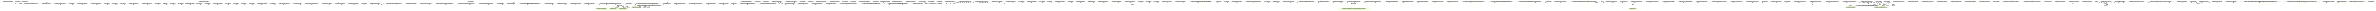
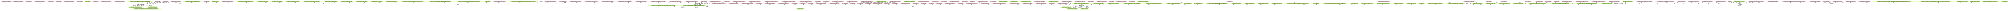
  digraph {
    rankdir=TB
    node [color=pink shape=oval style=filled]
    edge [color=black]
    n1 [color=black label="exe_name: null cmd: " shape=box style=solid]
    n2 [color=greenyellow label="exe_name: null cmd: " shape=box style=solid]
    n3 [color=greenyellow label="exe_name: null cmd: " shape=box style=solid]
    n4 [color=black label="exe_name: null cmd: " shape=box style=solid]
    n5 [color=greenyellow label="path: /Device/HarddiskVolume2/USERS/ADMIN/APPDATA/ROAMING/MOZILLA/FIREFOX/PROFILES/LXKEHH21.DEFAULT/PLACES.SQLITE-WAL"]
    n6 [color=greenyellow label="path: /Device/HarddiskVolume2/WINDOWS"]
    n7 [color=greenyellow label="exe_name: null cmd: " shape=box style=solid]
    n8 [color=greenyellow label="exe_name: null cmd: " shape=box style=solid]
    n9 [color=greenyellow label="path: /Device/HarddiskVolume2/Users/admin/AppData/Roaming/Microsoft/Windows/Recent/AutomaticDestinations/a4a5324453625195.automaticDestinations-ms"]
    n10 [color=greenyellow label="path: /Device/HarddiskVolume2/Users/admin/AppData/Local"]
    n11 [color=greenyellow label="path: /Device/HarddiskVolume2/Users/admin/AppData/Roaming/Microsoft/Windows"]
    n12 [color=greenyellow label="exe_name: null cmd: " shape=box style=solid]
    n13 [color=greenyellow label="exe_name: null cmd: " shape=box style=solid]
    n14 [color=greenyellow label="exe_name: null cmd: " shape=box style=solid]
    n15 [color=greenyellow label="exe_name: null cmd: " shape=box style=solid]
    n16 [color=greenyellow label="path: /Device/HarddiskVolume2/Users/admin/Pictures/dogate"]
    n17 [color=greenyellow label="path: /Device/HarddiskVolume2/WINDOWS/TEMP"]
    n18 [color=greenyellow label="path: /Device/HarddiskVolume2/Users/admin/AppData/Local/Temp"]
-   n19 [color=greenyellow label="path: /Device/HarddiskVolume2/Users/admin"]
    n20 [color=greenyellow label="exe_name: null cmd: " shape=box style=solid]
    n21 [color=greenyellow label="path: /Device/HarddiskVolume2/Users/admin/AppData/Roaming/Microsoft/Windows/Themes/CachedFiles"]
    n22 [color=greenyellow label="path: /Device/HarddiskVolume2/$RECYCLE.BIN/S-1-5-21-231540947-922634896-4161786520-1004"]
    n23 [color=black label="exe_name: null cmd: " shape=box style=solid]
    n24 [label="path: /FI_UNKNOWN"]
    n25 [color=black label="exe_name: null cmd: " shape=box style=solid]
    n26 [color=greenyellow label="path: /Device/HarddiskVolume2/Users/Public"]
    n27 [label="path: /Device/HarddiskVolume2/WINDOWS/SYSTEM32/kernelbase.dll"]
    n28 [color=greenyellow label="path: /Device/HarddiskVolume2/WINDOWS/SYSTEM32/WBEM/EN-US"]
    n29 [color=greenyellow label="path: /Device/HarddiskVolume2/Users/admin/AppData/Local/Packages/Microsoft.Windows.ContentDeliveryManager_cw5n1h2txyewy/Settings/settings.dat.LOG2"]
    n30 [color=black label="exe_name: null cmd: " shape=box style=solid]
    n31 [label="path: /Device/HarddiskVolume2/WINDOWS/system32/Microsoft/Protect/S-1-5-18/User/Preferred"]
    n32 [color=greenyellow label="exe_name: null cmd: " shape=box style=solid]
    n33 [label="path: /Device/HarddiskVolume2/WINDOWS/system32/wbem/wmiprov.dll"]
    n34 [label="path: /Windows/System32/wbem/wbemprox.dll"]
    n35 [label="path: /Device/HarddiskVolume2/WINDOWS/system32/wbem/wbemprox.dll"]
    n36 [label="path: /Device/HarddiskVolume2/WINDOWS/System32/drivers/en-US/ACPI.sys.mui"]
    n37 [label="path: /Device/HarddiskVolume2/WINDOWS/System32/drivers/ACPI.sys"]
    n38 [label="path: /Device/HarddiskVolume2/WINDOWS/System32/drivers/mssmbios.sys"]
    n39 [label="path: /Device/HarddiskVolume2/WINDOWS/system32/drivers/ndis.sys"]
    n40 [label="path: /Device/HarddiskVolume2/WINDOWS/system32/drivers/en-US/ndis.sys.mui"]
    n41 [label="path: /Device/HarddiskVolume2/WINDOWS/System32/drivers/intelppm.sys"]
    n42 [label="path: /Device/HarddiskVolume2/WINDOWS/System32/drivers/en-US/mssmbios.sys.mui"]
    n43 [label="path: /Device/HarddiskVolume2/WINDOWS/System32/drivers/en-US/intelppm.sys.mui"]
    n44 [label="path: /Device/HarddiskVolume2/WINDOWS/System32/drivers/en-US/monitor.sys"]
    n45 [label="path: /Device/HarddiskVolume2/WINDOWS/System32/drivers/monitor.sys"]
    n46 [label="path: /Device/HarddiskVolume2/WINDOWS/System32/drivers/en/monitor.sys"]
    n47 [color=greenyellow label="path: /Device/HarddiskVolume2/Windows/System32/msasn1.dll"]
    n48 [color=greenyellow label="path: /Device/HarddiskVolume2/Windows/System32/powrprof.dll"]
    n49 [color=greenyellow label="path: /Device/HarddiskVolume2/Windows/System32/propsys.dll"]
    n50 [color=greenyellow label="path: /Device/HarddiskVolume2/WINDOWS/system32/CRYPTBASE.dll"]
    n51 [label="path: /Device/HarddiskVolume2/WINDOWS/system32/wbem/esscli.dll"]
    n52 [label="path: /Windows/System32/wbem/esscli.dll"]
    n53 [label="path: /Device/HarddiskVolume2/Users/admin/AppData/Roaming/Microsoft/Protect/S-1-5-21-231540947-922634896-4161786520-1004/Preferred"]
    n54 [color=greenyellow fillcolor=pink label="path: /Device/HarddiskVolume2/WINDOWS/GLOBALIZATION"]
    n55 [color=greenyellow label="path: /Device/HarddiskVolume2/WINDOWS/SYSTEM32/MSXML3R.DLL"]
    n56 [color=greenyellow label="path: /Device/HarddiskVolume2/WINDOWS/system32/XmlLite.dll"]
    n57 [label="path: /Device/HarddiskVolume2/Windows/System32/CertPolEng.dll"]
    n58 [label="path: /Windows/System32/CertPolEng.dll"]
    n59 [label="path: /Device/HarddiskVolume2/WINDOWS/System32/fveui.dll"]
    n60 [label="path: /Device/HarddiskVolume2/WINDOWS/system32/wuaueng.dll"]
    n61 [label="path: /Device/HarddiskVolume2/WINDOWS/system32/NgcRecovery.dll"]
    n62 [label="path: /Device/HarddiskVolume2/WINDOWS/system32/wkscli.dll"]
    n63 [color=greenyellow label="path: /Device/HarddiskVolume2/Users/admin/Documents"]
    n64 [label="path: /Device/Mup/TA1-FIVEDIRECTI*/MAILSLOT/NET/NETLOGON"]
    n65 [color=greenyellow label="path: /Device/HarddiskVolume2/Users/admin/AppData/Local/Microsoft/Windows/Explorer/thumbcache_16.db"]
    n66 [color=greenyellow label="path: /Device/HarddiskVolume2/Program Files"]
    n67 [color=greenyellow label="path: /Device/HarddiskVolume2/Windows/System32/msvcp_win.dll"]
    n68 [color=greenyellow label="path: /Device/HarddiskVolume2/Windows/System32/dwmapi.dll"]
    n69 [color=greenyellow label="path: /Windows/System32/fltLib.dll"]
    n70 [color=greenyellow label="path: /Device/HarddiskVolume2/USERS/ADMIN/APPDATA/ROAMING/MICROSOFT/BIBLIOGRAPHY/STYLE/ISO690.XSL"]
    n71 [color=greenyellow label="path: /Device/HarddiskVolume2/USERS/ADMIN/APPDATA/ROAMING/MICROSOFT/BIBLIOGRAPHY/STYLE/IEEE2006OFFICEONLINE.XSL"]
    n72 [color=greenyellow label="path: /Device/HarddiskVolume2/PROGRAM FILES (X86)/MICROSOFT OFFICE/OFFICE15/BIBLIOGRAPHY/STYLE/GOSTTITLE.XSL"]
    n73 [color=greenyellow label="path: /Device/HarddiskVolume2/USERS/ADMIN/APPDATA/LOCAL/MICROSOFT/OFFICE/15.0/WEBSERVICECACHE/ALLUSERS/CLIENTTEMPLATES.CONTENT.OFFICE.NET/SUPPORT-TEMPLATES-EN-US-MT45420242.PNG0"]
    n74 [color=greenyellow label="path: /Device/HarddiskVolume2/Program Files (x86)/Microsoft Office/Office15/protocolhandler.exe"]
    n75 [color=greenyellow label="path: /Device/HarddiskVolume2/Windows/SysWOW64/mfc100cht.dll"]
    n76 [label="path: /Device/HarddiskVolume2/WINDOWS/system32/perfc009.dat"]
    n77 [label="path: /Device/HarddiskVolume2/WINDOWS/System32/Drivers/Synth3dVsc.sys"]
    n78 [label="path: /Device/HarddiskVolume2/WINDOWS/system32/perfh009.dat"]
    n79 [label="path: /Device/HarddiskVolume2/WINDOWS/system32/netfxperf.dll"]
    n80 [label="path: /Windows/System32/netfxperf.dll"]
    n81 [label="path: /Device/HarddiskVolume2/Windows/Microsoft.NET/Framework64/v4.0.30319"]
    n82 [label="path: /Device/HarddiskVolume2/WINDOWS/system32/wbem/wmiprvse.exe.config"]
    n83 [label="path: /Device/HarddiskVolume2/Windows/Microsoft.NET/Framework64/v4.0.30319/CorperfmonExt.dll"]
    n84 [label="path: /Windows/Microsoft.NET/Framework64/v4.0.30319/CORPerfMonExt.dll"]
    n85 [label="path: /Device/HarddiskVolume2/WINDOWS/SYSTEM32/WTSAPI32.automaticDestinations"]
    n86 [label="path: /Device/HarddiskVolume2/Windows/Microsoft.NET/Framework64/v4.0.30319/MSVCR120_CLR0400.dll"]
    n87 [label="path: /Device/HarddiskVolume2/Windows/Microsoft.NET/Framework64/v4.0.30319/WTSAPI32.dll"]
    n88 [label="path: /Windows/System32/msvcr120_clr0400.dll"]
    n89 [label="path: /Device/HarddiskVolume2/WINDOWS/SYSTEM32/MSVCR120_CLR0400.dll"]
    n90 [label="path: /Windows/System32/wtsapi32.dll"]
    n91 [label="path: /Device/HarddiskVolume2/Windows/System32/bitsperf.dll"]
    n92 [label="path: /Windows/System32/esentprf.dll"]
    n93 [label="path: /Windows/System32/secur32.dll"]
    n94 [label="path: /Device/HarddiskVolume2/Windows/System32/Secur32.dll"]
    n95 [label="path: /Windows/System32/msdtcuiu.dll"]
    n96 [label="path: /Windows/System32/ole32.dll" shape=box]
    n97 [label="path: /Windows/System32/SHCore.dll"]
    n98 [label="path: /Windows/System32/profapi.dll"]
    n99 [label="path: /Windows/System32/msdtcprx.dll"]
    n100 [label="path: /Windows/System32/clusapi.dll"]
    n101 [label="path: /Device/HarddiskVolume2/WINDOWS/system32/CLUSAPI.dll"]
    n102 [label="path: /Device/HarddiskVolume2/WINDOWS/SYSTEM32/IPHLPAPI.DLL"]
    n103 [label="path: /Device/HarddiskVolume2/WINDOWS/system32/oleaut32.dll"]
    n104 [label="path: /Device/HarddiskVolume2/WINDOWS/system32/wbem/cscapi.dll"]
    n105 [label="path: /Windows/System32/cscapi.dll"]
    n106 [label="path: /Windows/System32/netutils.dll"]
    n107 [label="path: /Device/HarddiskVolume2/WINDOWS/system32/msscntrs.dll"]
    n108 [label="path: /Windows/System32/msscntrs.dll"]
    n109 [label="path: /Device/HarddiskVolume2/WINDOWS/System32/perfdisk.dll"]
    n110 [label="path: /Windows/System32/wmiclnt.dll"]
    n111 [label="path: /Device/HarddiskVolume2"]
    n112 [label="path: /Device/HarddiskVolume2/WINDOWS/System32/perfnet.dll"]
    n113 [label="path: /Windows/System32/perfnet.dll"]
    n114 [fillcolor=greenyellow label="path: /Device/HarddiskVolume2/WINDOWS/SYSTEM32/BROWCLI.Dll"]
    n115 [label="path: /Device/HarddiskVolume2/WINDOWS/system32/wbem/BROWCLI.Dll"]
    n116 [label="path: /Windows/System32/perfos.dll"]
    n117 [label="path: /Windows/System32/perfproc.dll"]
    n118 [label="path: /Device/HarddiskVolume2/WINDOWS/System32/perfproc.dll"]
    n119 [label="path: /Windows/System32/sysmain.dll"]
    n120 [label="path: /Device/HarddiskVolume2/WINDOWS/system32/sysmain.dll" shape=box]
    n121 [label="path: /Windows/System32/rasctrs.dll"]
    n122 [label="path: /Device/HarddiskVolume2/Windows/System32/winspool.drv"]
    n123 [label="path: /Device/HarddiskVolume2/WINDOWS/System32/tapiperf.dll"]
-   n124 [label="path: /Windows/System32/perfctrs.dll" fillcolor=greenyellow]
+   n124 [label="path: /Windows/System32/perfctrs.dll"]
    n125 [label="path: /Windows/System32/perfts.dll"]
    n126 [label="path: /Windows/System32/utildll.dll"]
    n127 [label="path: /Device/HarddiskVolume2/Windows/System32/UTILDLL.dll"]
    n128 [label="path: /Device/HarddiskVolume2/Windows/System32/WINSTA.dll"]
    n129 [label="path: /Windows/System32/setupapi.dll"]
    n130 [label="path: /Windows/System32/usbperf.dll"]
    n131 [label="path: /Windows/System32/wbem/WmiApRpl.dll"]
    n132 [label="path: /Device/HarddiskVolume2/WINDOWS/system32/wbem/wmiaprpl.dll"]
    n133 [label="path: /Device/HarddiskVolume2/WINDOWS/system32/tquery.dll"]
    n134 [color=greenyellow label="path: /Device/HarddiskVolume2/salt/bin/Lib/site-packages/requests/packages/urllib3/contrib/socks.pyc"]
    n135 [label="path: /Device/HarddiskVolume2/Windows/Microsoft.NET/Framework64/v4.0.30319/clr.dll"]
    n136 [label="path: /Device/HarddiskVolume2/Windows/System32/.config"]
    n137 [label="path: /Device/HarddiskVolume2/Windows/System32/wbem/WmiPrvSE.exe"]
    n138 [label="path: /Windows/System32/bitsperf.dll"]
    n139 [label="path: /Device/HarddiskVolume2/WINDOWS/system32/esentprf.dll"]
    n140 [label="path: /Device/HarddiskVolume2/WINDOWS/system32/msdtcuiu.DLL"]
    n141 [label="path: /Windows/System32/shell32.dll"]
    n142 [label="path: /Windows/System32/resutils.dll"]
    n143 [label="path: /Windows/System32/wkscli.dll"]
    n144 [label="path: /Device/HarddiskVolume2/WINDOWS/SYSTEM32/cscapi.dll"]
    n145 [label="path: /Device/HarddiskVolume2/WINDOWS/system32/netutils.dll"]
    n146 [label="path: /Windows/System32/perfdisk.dll"]
    n147 [label="path: /Device/HarddiskVolume1"]
    n148 [label="path: /Windows/System32/browcli.dll"]
    n149 [label="path: /Device/Mup/;LanmanRedirector"]
    n150 [label="path: /Device/HarddiskVolume2/Windows/System32/rasctrs.dll" shape=box]
    n151 [label="path: /Windows/System32/winspool.drv"]
    n152 [label="path: /Windows/System32/tapiperf.dll"]
    n153 [label="path: /Device/HarddiskVolume2/Windows/System32/perfts.dll"]
    n154 [label="path: /Windows/System32/winsta.dll"]
    n155 [label="path: /Windows/System32/samcli.dll"]
    n156 [label="path: /Windows/System32/srvcli.dll"]
    n157 [label="path: /Windows/System32/cryptdll.dll"]
    n158 [label="path: /Device/HarddiskVolume2/WINDOWS/system32/cryptdll.dll"]
    n159 [label="path: /Windows/System32/tquery.dll"]
    n160 [label="path: /Device/HarddiskVolume2/WINDOWS/system32/drivers/vmbusr.sys"]
    n161 [label="path: /Device/HarddiskVolume2/WINDOWS/system32"]
    n162 [label="path: /Device/HarddiskVolume2/WINDOWS/System32/Drivers/en/Synth3dVsc.sys.mui"]
    n163 [label="path: /Device/HarddiskVolume2/WINDOWS/System38/dnsapi.dll"]
    n164 [label="path: /Device/HarddiskVolume2/WINDOWS/system32/ATL.DLL"]
    n165 [label="path: /Device/HarddiskVolume2/WINDOWS/system32/MTXCLU.DLL"]
    n166 [label="path: /Windows/System32/mtxclu.dll"]
    n167 [label="path: /Device/HarddiskVolume2/WINDOWS/system32/CRYPTSP.dll"]
    n168 [color=greenyellow label="path: /Device/HarddiskVolume2/Windows/System32/sechost.dll"]
    n169 [color=greenyellow label="path: /Device/HarddiskVolume2/Program Files (x86)/Microsoft Office/Office15/MSIPC/es/msipc.dll.mui"]
    n170 [color=greenyellow label="path: /Device/HarddiskVolume2/ProgramData/Microsoft/Windows/AppRepository/Packages/Microsoft.AAD.BrokerPlugin_1000.16299.15.0_neutral_neutral_cw5n1h2txyewy/ActivationStore.dat.LOG2"]
    n171 [color=greenyellow label="path: /Device/HarddiskVolume2/WINDOWS/SYSTEM32/MINTDH.DLL"]
    n172 [color=greenyellow label="path: /Device/HarddiskVolume2/WINDOWS/system32/netprofmsvc.dll"]
    n173 [color=greenyellow label="path: /Device/HarddiskVolume2/salt/bin/Lib/site-packages/psutil/_psutil_windows.pyd"]
    n174 [color=greenyellow label="path: /Device/HarddiskVolume2/Windows/SysWOW64/twinapi.appcore.dll"]
    n175 [color=greenyellow label="path: /Device/HarddiskVolume2/Program Files (x86)/Common Files/Microsoft Shared/GRPHFLT/GIFIMP32.FLT"]
    n176 [color=greenyellow label="path: /Device/HarddiskVolume2/Users/admin/Documents/Documents/Documents/Documents/acuductor.rtf"]
    n177 [color=greenyellow label="path: /Device/HarddiskVolume2/Users/admin/Documents/Documents/Documents/Documents/cocopan.rtf"]
    n178 [color=greenyellow label="path: /Device/HarddiskVolume2/Program Files/mozilla/firefox/defaults/pref/channel-prefs.js"]
    n179 [color=greenyellow label="path: /Windows/System32/deviceassociation.dll"]
    n180 [color=greenyellow label="path: /Device/HarddiskVolume2/salt/bin/Lib/site-packages/requests/exceptions.pyc"]
    n181 [color=greenyellow label="path: /SystemRoot/system32/DRIVERS/mrxsmb20.sys"]
    n182 [color=greenyellow label="path: /Device/HarddiskVolume2/USERS/ADMIN/APPDATA/ROAMING/THUNDERBIRD/PROFILES/OYSERRK8.DEFAULT/TIMES.JSON"]
    n183 [color=greenyellow label="path: /Device/HarddiskVolume2/Users/admin/Pictures/sorer"]
    n184 [color=greenyellow label="path: /Device/HarddiskVolume2/WINDOWS/SYSWOW64/WS2_32.DLL"]
    n185 [color=greenyellow label="path: /Device/HarddiskVolume2/PROGRAM FILES (X86)/COMMON FILES"]
    n186 [color=greenyellow label="path: /Device/HarddiskVolume2/WINDOWS/SysWOW64/WINMMBASE.dll"]
    n187 [color=greenyellow label="path: /Device/HarddiskVolume2/WINDOWS/SYSTEM32/WIN32KFULL.SYS"]
    n188 [color=greenyellow label="path: /Device/HarddiskVolume2/WINDOWS/SYSWOW64/MSWSOCK.DLL"]
    n189 [color=greenyellow label="path: /Device/HarddiskVolume2/WINDOWS/system32/wbem/wmiutils.dll"]
    n190 [color=greenyellow label="path: /Device/HarddiskVolume2/Windows/System32/ucrtbase.dll"]
    n191 [color=greenyellow label="path: /Device/HarddiskVolume2/Users/admin/AppData/Local/Microsoft/OneDrive/logs/Personal/SyncEngine-2019-05-08.2323.6328.3.aodl"]
    n192 [color=greenyellow label="path: /Device/HarddiskVolume2/WINDOWS/system32/dbghelp.dll" shape=box]
    n193 [color=greenyellow label="path: /Device/HarddiskVolume2/Program Files (x86)/Microsoft Office"]
    n194 [color=greenyellow label="path: /Device/HarddiskVolume2/WINDOWS/system32/mfpmp.exe"]
    n195 [color=greenyellow label="path: /Device/HarddiskVolume2/Users/admin/AppData/Roaming/Mozilla/Firefox/Profiles/lxkehh21.default/sessionstore-backups/recovery.js.tmp"]
    n196 [color=greenyellow label="path: /Windows/System32/dbghelp.dll"]
    n197 [color=greenyellow label="path: /Device/HarddiskVolume2/Users/admin/AppData/Roaming/Microsoft/Windows/Recent/CustomDestinations/7ORYC1TERCXR0K56COJW.temp"]
    n198 [color=greenyellow label="path: /SystemRoot/System32/drivers/mouhid.sys"]
    n199 [color=greenyellow label="path: /Device/HarddiskVolume2/Windows/System32/Windows.Graphics.dll"]
    n200 [color=greenyellow label="path: /Device/HarddiskVolume2/WINDOWS/System32/en-US/windows.storage.dll.mui"]
    n201 [color=greenyellow label="path: /Device/HarddiskVolume2/Windows/System32/user32.dll"]
    n202 [color=greenyellow label="path: /Device/HarddiskVolume2/Windows/System32/nlaapi.dll"]
    n203 [color=greenyellow label="path: /Device/HarddiskVolume2/USERS/ADMIN/APPDATA/ROAMING/MOZILLA/FIREFOX/PROFILES/LXKEHH21.DEFAULT/PLACES.SQLITE"]
    n204 [color=greenyellow label="path: /Device/HarddiskVolume2/Users/admin/AppData/Roaming/Microsoft/Windows/Recent/AutomaticDestinations/469e4a7982cea4d4.automaticDestinations-ms"]
    n205 [color=greenyellow label="path: /Windows/System32/d2d1.dll"]
    n206 [color=greenyellow label="path: /Device/HarddiskVolume2/Users/admin/AppData/Local/Mozilla/Firefox/Profiles/lxkehh21.default/safebrowsing-updating/test-phish-simple.pset"]
    n207 [color=greenyellow label="path: /Windows/System32/twinapi.dll"]
    n208 [color=greenyellow label="path: /Device/HarddiskVolume2/Users/admin/AppData/Roaming/Microsoft/Office/Recent/index.dat"]
    n209 [color=greenyellow label="path: /Windows/System32/advapi32.dll"]
    n1 -> n2 [color=green label=FILE_EXEC]
    n1 -> n3 [color=green label=FILE_EXEC]
    n1 -> n4 [label=PROC_CREATE]
    n1 -> n5 [color=green label=WRITE]
    n1 -> n5 [color=green label=WRITE]
    n1 -> n5 [color=green label=WRITE]
    n1 -> n6 [color=green label=WRITE]
    n1 -> n7 [color=green label=PROC_CREATE]
    n1 -> n8 [color=green label=PROC_CREATE]
    n1 -> n9 [color=green label=WRITE]
    n1 -> n9 [color=green label=WRITE]
    n2 -> n10 [color=green label=WRITE]
    n3 -> n11 [color=green label=WRITE]
    n4 -> n12 [color=green label=FILE_EXEC]
    n4 -> n13 [color=green label=FILE_EXEC]
    n4 -> n14 [color=green label=FILE_EXEC]
    n4 -> n15 [color=green label=PROC_CREATE]
    n4 -> n16 [color=green label=WRITE]
    n4 -> n17 [color=green label=WRITE]
    n4 -> n17 [color=green label=WRITE]
    n4 -> n18 [color=green label=WRITE]
-   n4 -> n19 [color=green label=WRITE]
-   n4 -> n19 [color=green label=WRITE]
    n4 -> n20 [color=green label=PROC_CREATE]
    n12 -> n6 [color=green label=WRITE]
    n13 -> n17 [color=green label=WRITE]
    n13 -> n18 [color=green label=WRITE]
-   n13 -> n19 [color=green label=WRITE]
    n14 -> n9 [color=green label=WRITE]
    n21 -> n4 [color=green label=READ]
    n22 -> n23 [color=green label=READ]
    n23 -> n24 [label=WRITE]
    n24 -> n1 [label=READ]
    n24 -> n4 [label=READ]
    n24 -> n23 [label=READ]
    n24 -> n25 [label=READ]
    n25 -> n24 [label=WRITE]
    n25 -> n32 [color=green label=PROC_CREATE]
    n26 -> n1 [color=green label=READ]
    n27 -> n1 [label=READ]
    n27 -> n4 [color=green label=READ]
    n28 -> n1 [color=green label=READ]
    n29 -> n1 [color=green label=READ]
    n30 -> n1 [label=PROC_CREATE]
    n31 -> n23 [label=READ]
    n31 -> n25 [label=READ]
    n33 -> n1 [label=READ]
    n34 -> n1 [label=READ]
    n35 -> n1 [label=READ]
    n36 -> n1 [label=READ]
    n37 -> n1 [label=READ]
    n38 -> n1 [label=READ]
    n39 -> n1 [label=READ]
    n40 -> n1 [label=READ]
    n41 -> n1 [label=READ]
    n42 -> n1 [label=READ]
    n43 -> n1 [label=READ]
    n44 -> n1 [label=READ]
    n45 -> n1 [label=READ]
    n46 -> n1 [label=READ]
    n47 -> n4 [color=green label=READ]
    n48 -> n1 [color=green label=READ]
    n49 -> n4 [color=green label=READ]
    n50 -> n1 [color=green label=READ]
    n51 -> n1 [label=READ]
    n52 -> n1 [label=READ]
    n53 -> n23 [label=READ]
    n54 -> n1 [color=green label=READ]
    n55 -> n4 [color=green label=READ]
    n56 -> n4 [color=green label=READ]
    n57 -> n23 [label=READ]
    n58 -> n23 [label=READ]
    n59 -> n23 [label=READ]
    n60 -> n23 [label=READ]
    n61 -> n23 [label=READ]
    n62 -> n1 [label=READ]
    n62 -> n4 [label=READ]
    n62 -> n23 [label=READ]
    n63 -> n1 [color=green label=READ]
    n64 -> n23 [label=READ]
    n64 -> n25 [label=READ]
    n65 -> n4 [color=green label=READ]
    n66 -> n1 [color=green label=READ]
    n67 -> n1 [color=green label=READ]
    n68 -> n1 [color=green label=READ]
    n69 -> n1 [color=green label=READ]
    n70 -> n4 [color=green label=READ]
    n71 -> n1 [color=green label=READ]
    n72 -> n4 [color=green label=READ]
    n73 -> n23 [color=green label=READ]
    n74 -> n1 [color=green label=READ]
    n75 -> n4 [color=green label=READ]
    n76 -> n1 [label=READ]
    n76 -> n4 [label=READ]
    n77 -> n1 [label=READ]
    n78 -> n1 [label=READ]
    n78 -> n4 [label=READ]
    n79 -> n1 [label=READ]
    n79 -> n4 [label=READ]
    n80 -> n1 [label=READ]
    n80 -> n4 [label=READ]
    n81 -> n1 [label=READ]
    n81 -> n4 [label=READ]
    n82 -> n1 [label=READ]
    n82 -> n4 [label=READ]
    n83 -> n1 [label=READ]
    n83 -> n4 [label=READ]
    n84 -> n1 [label=READ]
    n85 -> n1 [label=READ]
    n86 -> n1 [label=READ]
    n86 -> n4 [label=READ]
    n87 -> n1 [label=READ]
    n88 -> n1 [label=READ]
    n88 -> n4 [label=READ]
    n89 -> n1 [label=READ]
    n90 -> n1 [label=READ]
    n91 -> n1 [label=READ]
    n91 -> n4 [label=READ]
    n92 -> n1 [label=READ]
    n93 -> n1 [label=READ]
    n93 -> n4 [label=READ]
    n94 -> n1 [label=READ]
    n94 -> n4 [label=READ]
    n95 -> n1 [label=READ]
    n95 -> n4 [label=READ]
    n96 -> n1 [label=READ]
    n96 -> n4 [label=READ]
    n97 -> n1 [label=READ]
    n97 -> n4 [label=READ]
    n98 -> n1 [label=READ]
    n99 -> n1 [label=READ]
    n100 -> n1 [label=READ]
    n100 -> n4 [label=READ]
    n101 -> n1 [label=READ]
    n102 -> n1 [label=READ]
    n102 -> n4 [label=READ]
    n103 -> n1 [label=READ]
    n103 -> n4 [label=READ]
    n104 -> n1 [label=READ]
    n105 -> n1 [label=READ]
    n105 -> n4 [label=READ]
    n106 -> n1 [label=READ]
    n106 -> n4 [label=READ]
    n107 -> n1 [label=READ]
    n107 -> n4 [label=READ]
    n108 -> n1 [label=READ]
    n109 -> n1 [label=READ]
    n109 -> n4 [label=READ]
    n110 -> n1 [label=READ]
    n111 -> n1 [label=READ]
    n112 -> n1 [label=READ]
    n113 -> n1 [label=READ]
    n114 -> n1 [label=READ]
    n114 -> n4 [label=READ]
    n115 -> n1 [label=READ]
    n115 -> n4 [label=READ]
    n116 -> n1 [label=READ]
    n116 -> n4 [label=READ]
    n117 -> n1 [label=READ]
    n117 -> n4 [label=READ]
    n118 -> n1 [label=READ]
    n119 -> n1 [label=READ]
    n120 -> n1 [label=READ]
    n120 -> n4 [label=READ]
    n121 -> n1 [label=READ]
    n122 -> n1 [label=READ]
    n123 -> n1 [label=READ]
    n124 -> n1 [label=READ]
    n124 -> n4 [label=READ]
    n125 -> n1 [label=READ]
    n126 -> n1 [label=READ]
    n127 -> n1 [label=READ]
    n128 -> n1 [label=READ]
    n128 -> n4 [label=READ]
    n129 -> n1 [label=READ]
    n130 -> n1 [label=READ]
    n130 -> n4 [label=READ]
    n131 -> n1 [label=READ]
    n131 -> n4 [label=READ]
    n132 -> n1 [label=READ]
    n133 -> n1 [label=READ]
    n133 -> n4 [label=READ]
    n134 -> n1 [color=green label=READ]
    n135 -> n4 [label=READ]
    n136 -> n4 [label=READ]
    n137 -> n4 [label=READ]
    n138 -> n4 [label=READ]
    n139 -> n4 [label=READ]
    n140 -> n4 [label=READ]
    n141 -> n4 [label=READ]
    n142 -> n4 [label=READ]
    n143 -> n4 [label=READ]
    n144 -> n4 [label=READ]
    n145 -> n4 [label=READ]
    n146 -> n4 [label=READ]
    n147 -> n4 [label=READ]
    n148 -> n4 [label=READ]
    n149 -> n4 [label=READ]
    n150 -> n4 [label=READ]
    n151 -> n4 [label=READ]
    n152 -> n4 [label=READ]
    n153 -> n4 [label=READ]
    n154 -> n4 [label=READ]
    n155 -> n4 [label=READ]
    n156 -> n4 [label=READ]
    n157 -> n4 [label=READ]
    n158 -> n4 [label=READ]
    n159 -> n4 [label=READ]
    n160 -> n4 [label=READ]
    n161 -> n4 [label=READ]
    n162 -> n4 [label=READ]
    n163 -> n4 [label=READ]
    n164 -> n4 [label=READ]
    n165 -> n4 [label=READ]
    n166 -> n4 [label=READ]
    n167 -> n4 [label=READ]
    n168 -> n1 [color=green label=READ]
    n168 -> n4 [color=green label=READ]
    n169 -> n4 [color=green label=READ]
    n170 -> n23 [color=green label=READ]
    n171 -> n4 [color=green label=READ]
    n172 -> n1 [color=green label=READ]
    n173 -> n1 [color=green label=READ]
    n174 -> n4 [color=green label=READ]
    n175 -> n4 [color=green label=READ]
    n176 -> n4 [color=green label=READ]
    n177 -> n1 [color=green label=READ]
    n178 -> n4 [color=green label=READ]
    n179 -> n4 [color=green label=READ]
    n180 -> n1 [color=green label=READ]
    n181 -> n4 [color=green label=READ]
    n182 -> n4 [color=green label=READ]
    n183 -> n4 [color=green label=READ]
    n184 -> n25 [color=green label=READ]
    n185 -> n1 [color=green label=READ]
    n186 -> n23 [color=green label=READ]
    n187 -> n1 [color=green label=READ]
    n188 -> n1 [color=green label=READ]
    n189 -> n1 [color=green label=READ]
    n190 -> n4 [color=green label=READ]
    n191 -> n1 [color=green label=READ]
    n192 -> n23 [color=green label=READ]
    n193 -> n4 [color=green label=READ]
    n194 -> n4 [color=green label=READ]
    n195 -> n4 [color=green label=READ]
    n196 -> n4 [color=green label=READ]
    n197 -> n4 [color=green label=READ]
    n198 -> n4 [color=green label=READ]
    n199 -> n4 [color=green label=READ]
    n200 -> n4 [color=green label=READ]
    n201 -> n4 [color=green label=READ]
    n202 -> n4 [color=green label=READ]
    n203 -> n1 [color=green label=READ]
    n204 -> n20 [color=green label=READ]
    n205 -> n4 [color=green label=READ]
    n206 -> n1 [color=green label=READ]
    n207 -> n1 [color=green label=READ]
    n208 -> n4 [color=green label=READ]
  }
